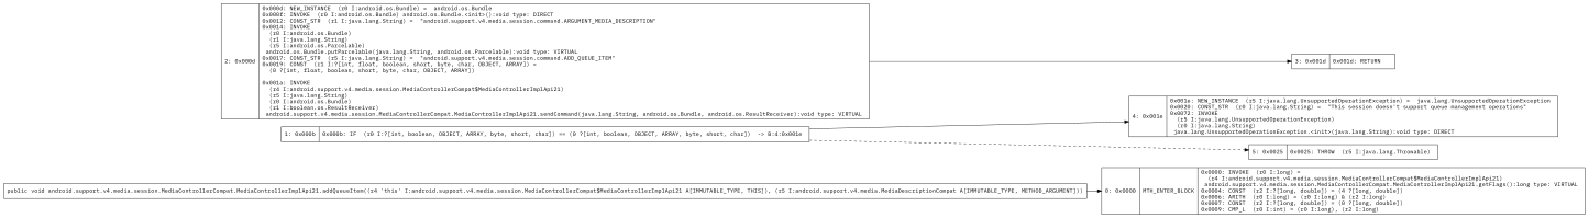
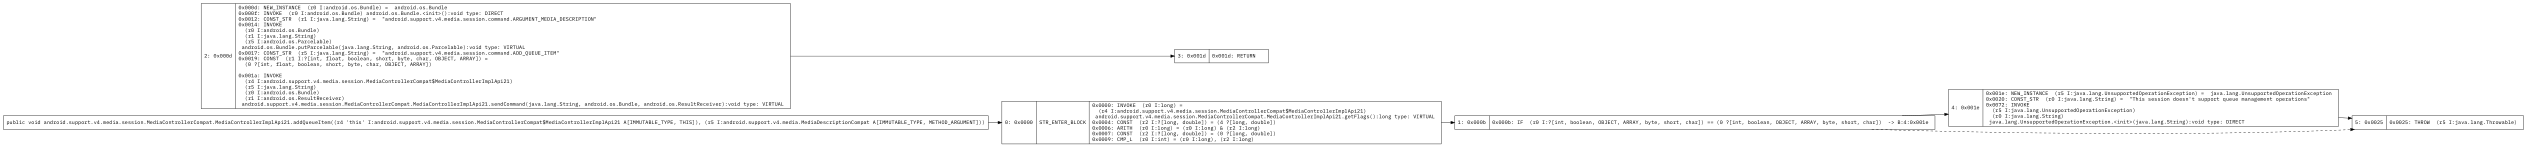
  digraph {
    fontname="IBM Plex Mono"
    rankdir=LR
    node [fontname="IBM Plex Mono" shape=record]
    edge [fontname="IBM Plex Mono"]
-   n1 [label="{0\:\ 0x0000|MTH_ENTER_BLOCK\l|0x0000: INVOKE  (r0 I:long) = \l  (r4 I:android.support.v4.media.session.MediaControllerCompat$MediaControllerImplApi21)\l android.support.v4.media.session.MediaControllerCompat.MediaControllerImplApi21.getFlags():long type: VIRTUAL \l0x0004: CONST  (r2 I:?[long, double]) = (4 ?[long, double]) \l0x0006: ARITH  (r0 I:long) = (r0 I:long) & (r2 I:long) \l0x0007: CONST  (r2 I:?[long, double]) = (0 ?[long, double]) \l0x0009: CMP_L  (r0 I:int) = (r0 I:long), (r2 I:long) \l}"]
+   n1 [label="{0\:\ 0x0000|STR_ENTER_BLOCK\l|0x0000: INVOKE  (r0 I:long) = \l  (r4 I:android.support.v4.media.session.MediaControllerCompat$MediaControllerImplApi21)\l android.support.v4.media.session.MediaControllerCompat.MediaControllerImplApi21.getFlags():long type: VIRTUAL \l0x0004: CONST  (r2 I:?[long, double]) = (4 ?[long, double]) \l0x0006: ARITH  (r0 I:long) = (r0 I:long) & (r2 I:long) \l0x0007: CONST  (r2 I:?[long, double]) = (0 ?[long, double]) \l0x0009: CMP_L  (r0 I:int) = (r0 I:long), (r2 I:long) \l}"]
    n2 [label="{1\:\ 0x000b|0x000b: IF  (r0 I:?[int, boolean, OBJECT, ARRAY, byte, short, char]) == (0 ?[int, boolean, OBJECT, ARRAY, byte, short, char])  \-\> B:4:0x001e \l}"]
    n3 [label="{4\:\ 0x001e|0x001e: NEW_INSTANCE  (r5 I:java.lang.UnsupportedOperationException) =  java.lang.UnsupportedOperationException \l0x0020: CONST_STR  (r0 I:java.lang.String) =  \"This session doesn't support queue management operations\" \l0x0072: INVOKE  \l  (r5 I:java.lang.UnsupportedOperationException)\l  (r0 I:java.lang.String)\l java.lang.UnsupportedOperationException.\<init\>(java.lang.String):void type: DIRECT \l}"]
    n4 [label="{5\:\ 0x0025|0x0025: THROW  (r5 I:java.lang.Throwable) \l}"]
-   n5 [label="{2\:\ 0x000d|0x000d: NEW_INSTANCE  (r0 I:android.os.Bundle) =  android.os.Bundle \l0x000f: INVOKE  (r0 I:android.os.Bundle) android.os.Bundle.\<init\>():void type: DIRECT \l0x0012: CONST_STR  (r1 I:java.lang.String) =  \"android.support.v4.media.session.command.ARGUMENT_MEDIA_DESCRIPTION\" \l0x0014: INVOKE  \l  (r0 I:android.os.Bundle)\l  (r1 I:java.lang.String)\l  (r5 I:android.os.Parcelable)\l android.os.Bundle.putParcelable(java.lang.String, android.os.Parcelable):void type: VIRTUAL \l0x0017: CONST_STR  (r5 I:java.lang.String) =  \"android.support.v4.media.session.command.ADD_QUEUE_ITEM\" \l0x0019: CONST  (r1 I:?[int, float, boolean, short, byte, char, OBJECT, ARRAY]) = \l  (0 ?[int, float, boolean, short, byte, char, OBJECT, ARRAY])\l \l0x001a: INVOKE  \l  (r4 I:android.support.v4.media.session.MediaControllerCompat$MediaControllerImplApi21)\l  (r5 I:java.lang.String)\l  (r0 I:android.os.Bundle)\l  (r1 I:boolean.os.ResultReceiver)\l android.support.v4.media.session.MediaControllerCompat.MediaControllerImplApi21.sendCommand(java.lang.String, android.os.Bundle, android.os.ResultReceiver):void type: VIRTUAL \l}"]
+   n5 [label="{2\:\ 0x000d|0x000d: NEW_INSTANCE  (r0 I:android.os.Bundle) =  android.os.Bundle \l0x000f: INVOKE  (r0 I:android.os.Bundle) android.os.Bundle.\<init\>():void type: DIRECT \l0x0012: CONST_STR  (r1 I:java.lang.String) =  \"android.support.v4.media.session.command.ARGUMENT_MEDIA_DESCRIPTION\" \l0x0014: INVOKE  \l  (r0 I:android.os.Bundle)\l  (r1 I:java.lang.String)\l  (r5 I:android.os.Parcelable)\l android.os.Bundle.putParcelable(java.lang.String, android.os.Parcelable):void type: VIRTUAL \l0x0017: CONST_STR  (r5 I:java.lang.String) =  \"android.support.v4.media.session.command.ADD_QUEUE_ITEM\" \l0x0019: CONST  (r1 I:?[int, float, boolean, short, byte, char, OBJECT, ARRAY]) = \l  (0 ?[int, float, boolean, short, byte, char, OBJECT, ARRAY])\l \l0x001a: INVOKE  \l  (r4 I:android.support.v4.media.session.MediaControllerCompat$MediaControllerImplApi21)\l  (r5 I:java.lang.String)\l  (r0 I:android.os.Bundle)\l  (r1 I:android.os.ResultReceiver)\l android.support.v4.media.session.MediaControllerCompat.MediaControllerImplApi21.sendCommand(java.lang.String, android.os.Bundle, android.os.ResultReceiver):void type: VIRTUAL \l}"]
    n6 [label="{3\:\ 0x001d|0x001d: RETURN   \l}"]
    n7 [label="{public void android.support.v4.media.session.MediaControllerCompat.MediaControllerImplApi21.addQueueItem((r4 'this' I:android.support.v4.media.session.MediaControllerCompat$MediaControllerImplApi21 A[IMMUTABLE_TYPE, THIS]), (r5 I:android.support.v4.media.MediaDescriptionCompat A[IMMUTABLE_TYPE, METHOD_ARGUMENT])) }"]
+   n1 -> n2
    n2 -> n3
    n2 -> n4 [style=dashed]
+   n3 -> n4
    n5 -> n6
    n7 -> n1
  }
